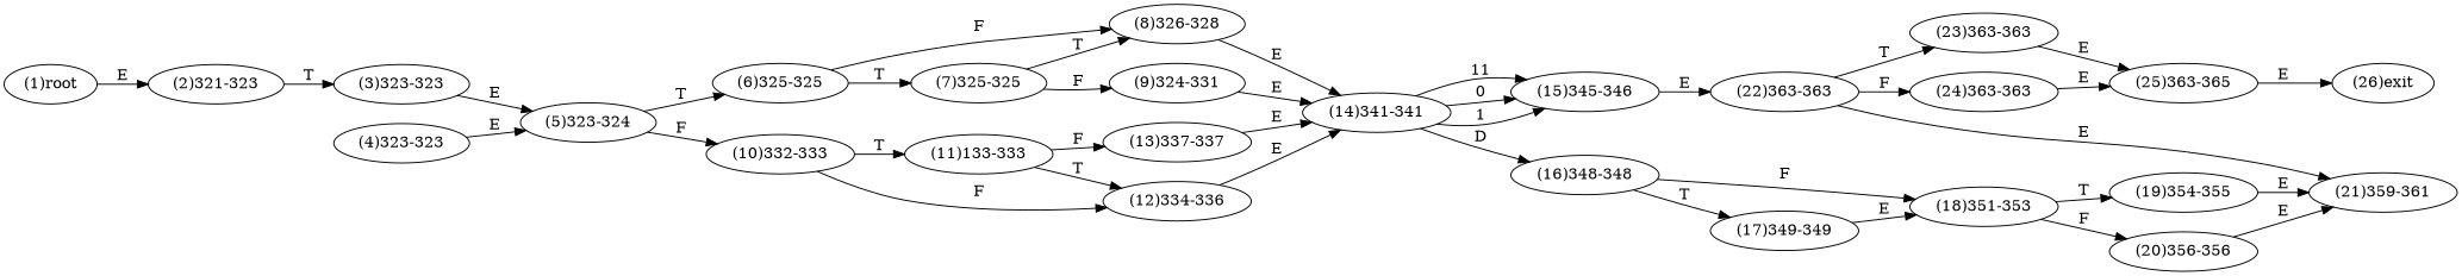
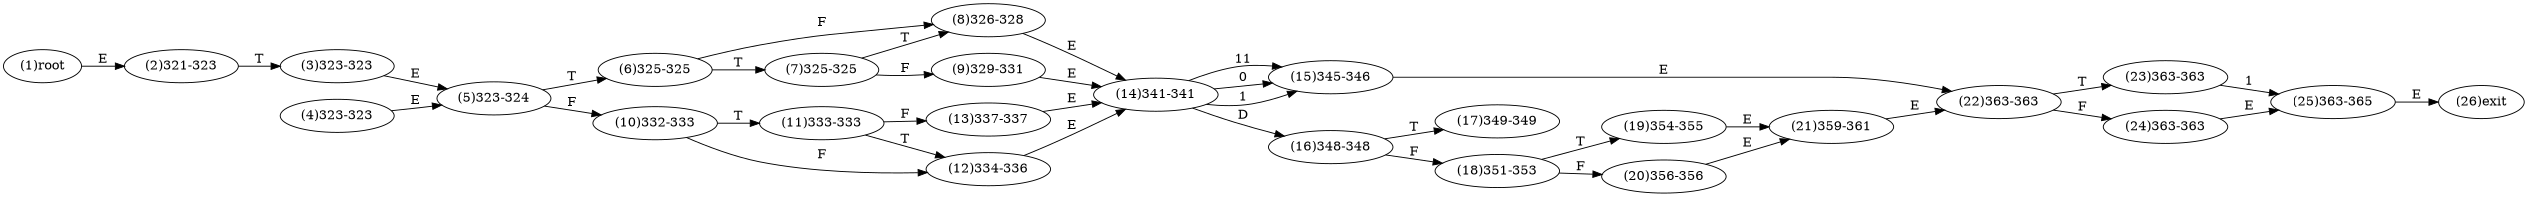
  digraph {
    rankdir=LR
    n1 [label="(1)root"]
    n2 [label="(2)321-323"]
    n3 [label="(3)323-323"]
    n4 [label="(5)323-324"]
    n5 [label="(4)323-323"]
    n6 [label="(6)325-325"]
    n7 [label="(10)332-333"]
    n8 [label="(7)325-325"]
    n9 [label="(8)326-328"]
-   n10 [label="(11)133-333"]
+   n10 [label="(11)333-333"]
    n11 [label="(12)334-336"]
-   n12 [label="(9)324-331"]
+   n12 [label="(9)329-331"]
    n13 [label="(14)341-341"]
    n14 [label="(15)345-346"]
    n15 [label="(16)348-348"]
    n16 [label="(13)337-337"]
    n17 [label="(22)363-363"]
    n18 [label="(17)349-349"]
    n19 [label="(18)351-353"]
    n20 [label="(23)363-363"]
    n21 [label="(24)363-363"]
    n22 [label="(19)354-355"]
    n23 [label="(20)356-356"]
    n24 [label="(21)359-361"]
    n25 [label="(25)363-365"]
    n26 [label="(26)exit"]
    n1 -> n2 [label=E]
    n2 -> n3 [label=T]
    n3 -> n4 [label=E]
    n4 -> n6 [label=T]
    n4 -> n7 [label=F]
    n5 -> n4 [label=E]
    n6 -> n8 [label=T]
    n6 -> n9 [label=F]
    n7 -> n10 [label=T]
    n7 -> n11 [label=F]
    n8 -> n9 [label=T]
    n8 -> n12 [label=F]
    n9 -> n13 [label=E]
    n10 -> n11 [label=T]
    n10 -> n16 [label=F]
    n11 -> n13 [label=E]
    n12 -> n13 [label=E]
    n13 -> n14 [label=0]
    n13 -> n14 [label=1]
    n13 -> n14 [label=11]
    n13 -> n15 [label=D]
    n14 -> n17 [label=E]
    n15 -> n18 [label=T]
    n15 -> n19 [label=F]
    n16 -> n13 [label=E]
    n17 -> n20 [label=T]
    n17 -> n21 [label=F]
-   n18 -> n19 [label=E]
    n19 -> n22 [label=T]
    n19 -> n23 [label=F]
-   n20 -> n25 [label=E]
+   n20 -> n25 [label=1]
    n21 -> n25 [label=E]
    n22 -> n24 [label=E]
    n23 -> n24 [label=E]
-   n17 -> n24 [label=E]
+   n24 -> n17 [label=E]
    n25 -> n26 [label=E]
  }
